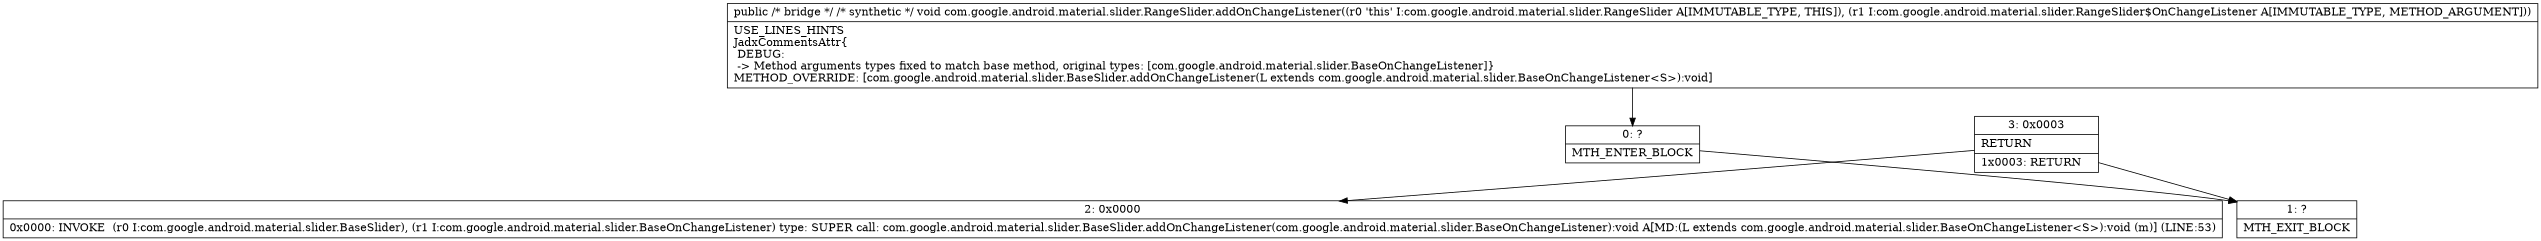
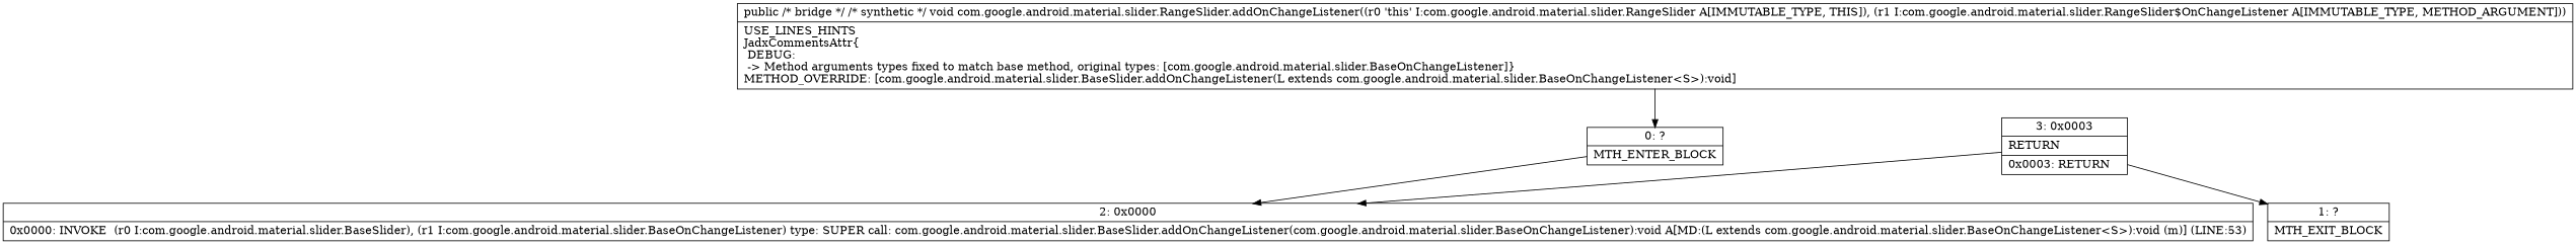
  digraph {
    node [shape=record]
    n1 [label="{0\:\ ?|MTH_ENTER_BLOCK\l}"]
    n2 [label="{2\:\ 0x0000|0x0000: INVOKE  (r0 I:com.google.android.material.slider.BaseSlider), (r1 I:com.google.android.material.slider.BaseOnChangeListener) type: SUPER call: com.google.android.material.slider.BaseSlider.addOnChangeListener(com.google.android.material.slider.BaseOnChangeListener):void A[MD:(L extends com.google.android.material.slider.BaseOnChangeListener\<S\>):void (m)] (LINE:53)\l}"]
-   n3 [label="{3\:\ 0x0003|RETURN\l|1x0003: RETURN   \l}"]
+   n3 [label="{3\:\ 0x0003|RETURN\l|0x0003: RETURN   \l}"]
    n4 [label="{1\:\ ?|MTH_EXIT_BLOCK\l}"]
    n5 [label="{public \/* bridge *\/ \/* synthetic *\/ void com.google.android.material.slider.RangeSlider.addOnChangeListener((r0 'this' I:com.google.android.material.slider.RangeSlider A[IMMUTABLE_TYPE, THIS]), (r1 I:com.google.android.material.slider.RangeSlider$OnChangeListener A[IMMUTABLE_TYPE, METHOD_ARGUMENT]))  | USE_LINES_HINTS\lJadxCommentsAttr\{\l DEBUG: \l \-\> Method arguments types fixed to match base method, original types: [com.google.android.material.slider.BaseOnChangeListener]\}\lMETHOD_OVERRIDE: [com.google.android.material.slider.BaseSlider.addOnChangeListener(L extends com.google.android.material.slider.BaseOnChangeListener\<S\>):void]\l}"]
-   n1 -> n4
+   n1 -> n2
    n3 -> n2
    n3 -> n4
    n5 -> n1
  }
